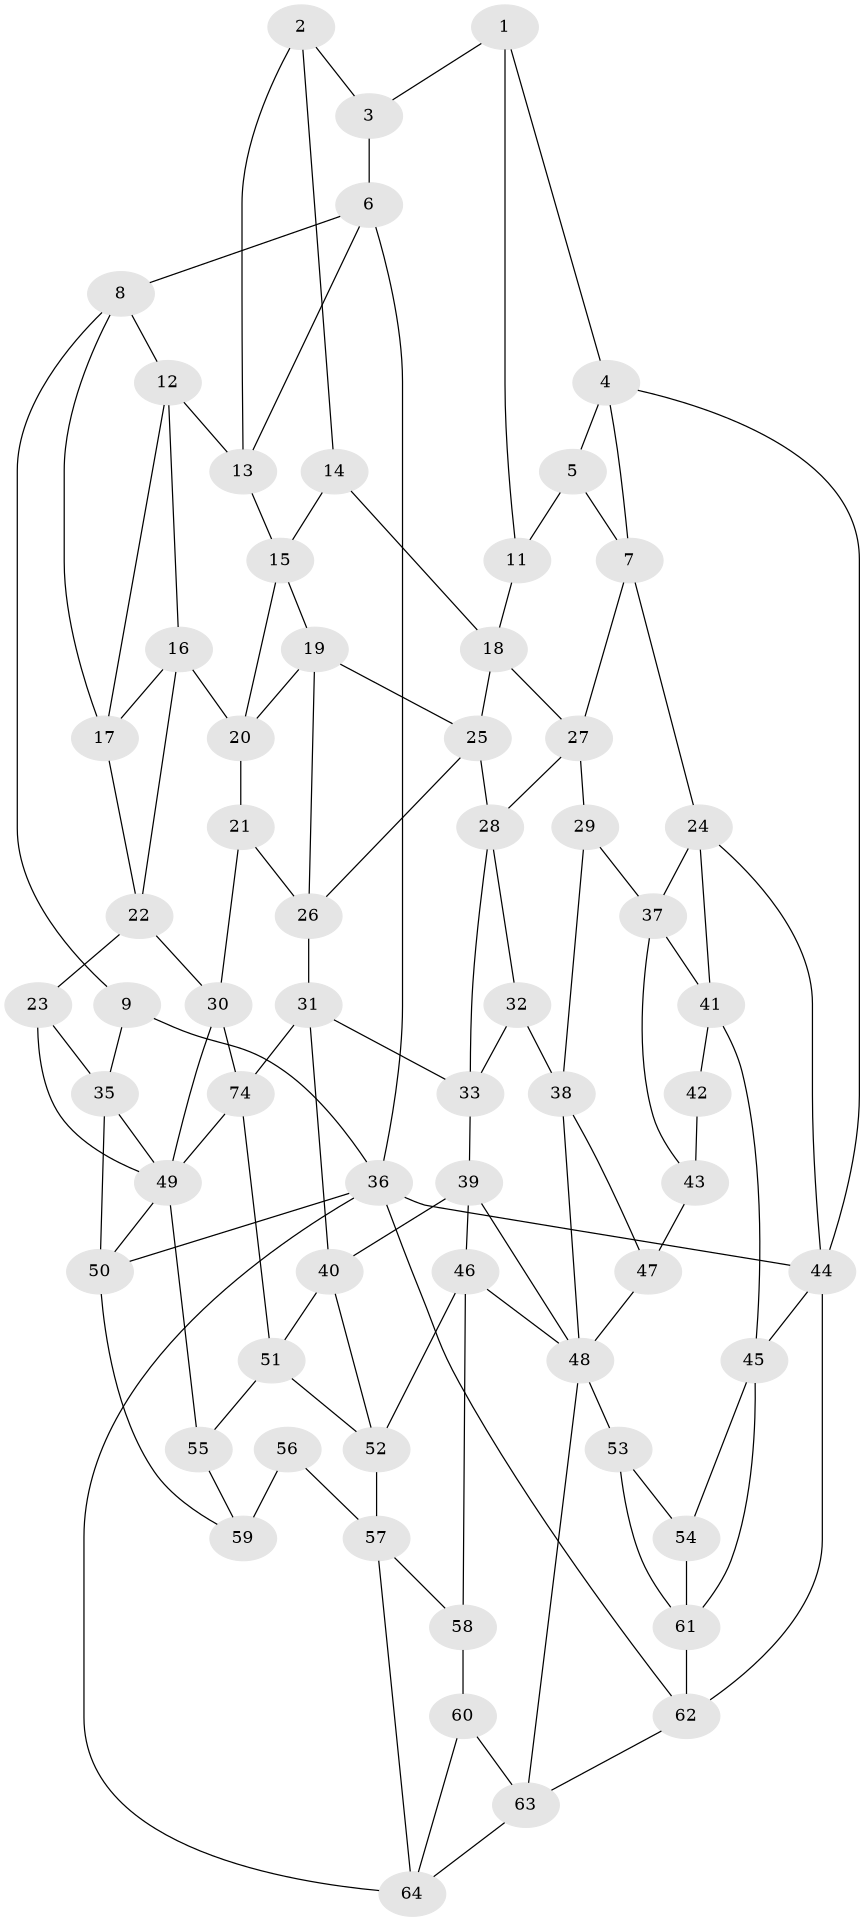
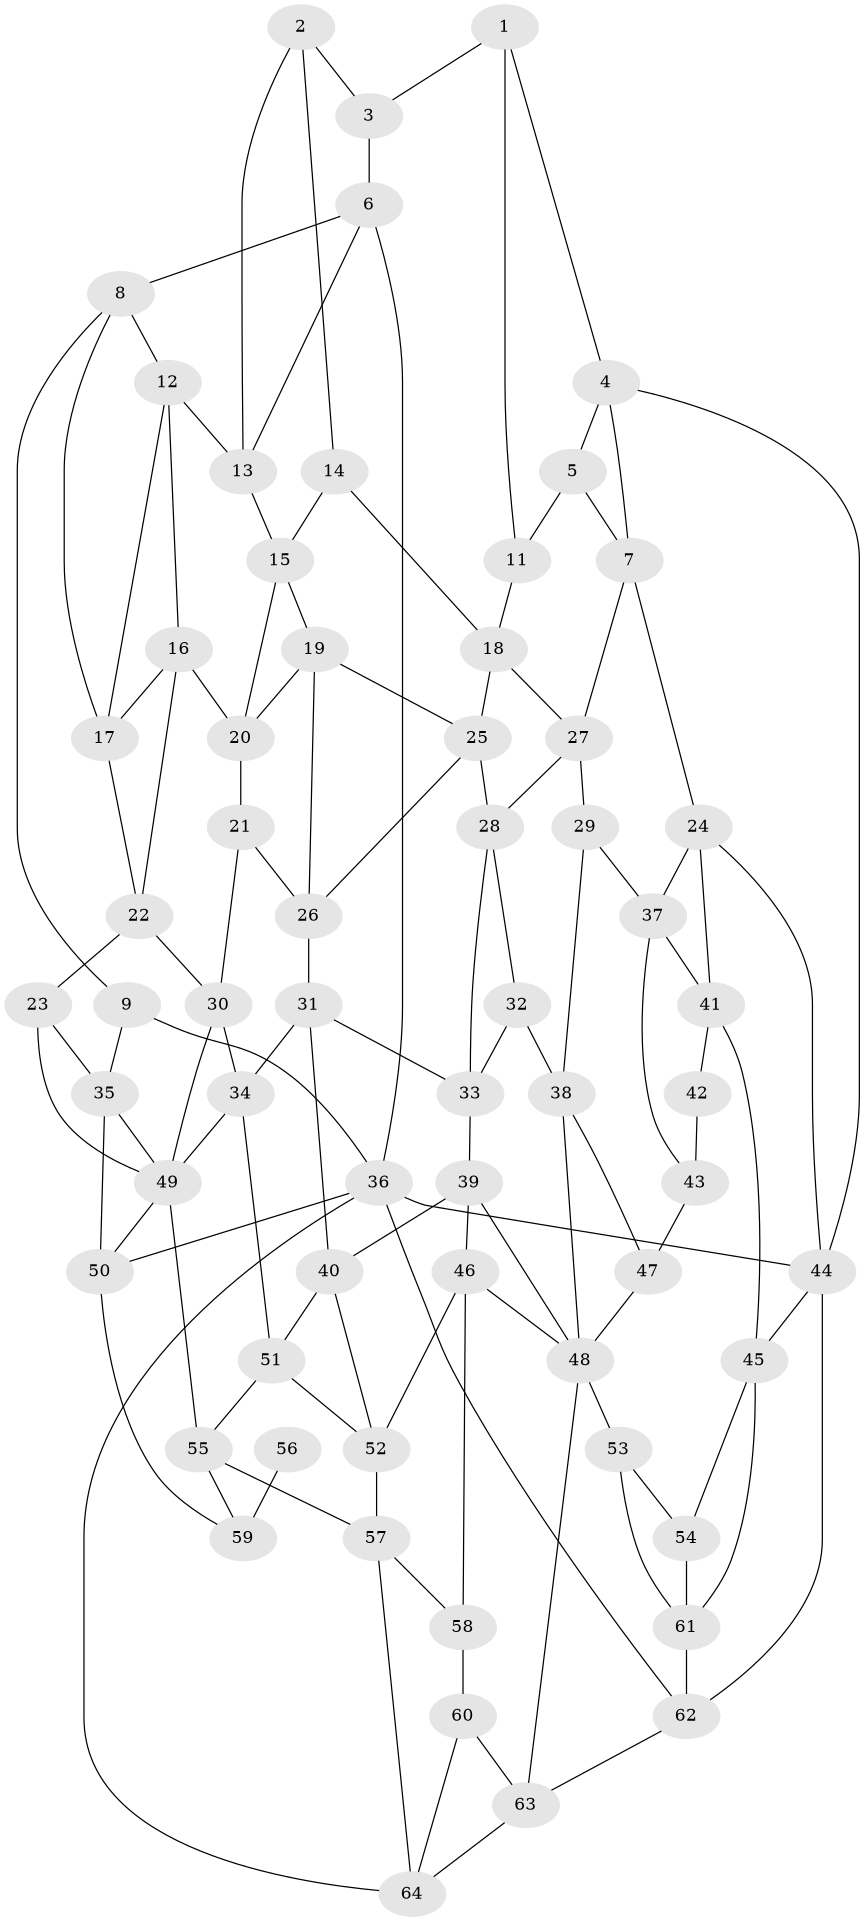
  graph {
    node [color=gray90 style=filled]
    edge [weight=1.0]
    1
    3
    4
    11
    6
    5
    7
    44
    18
    2
    13
    14
    15
    8
    36
    24
    27
    62
    45
    9
    12
    17
    50
    64
    37
    41
    28
    29
    35
    16
    22
    49
    25
    20
    19
    26
    21
    30
    23
    31
-   34 [label=74]
+   34
    55
    43
    42
    32
    33
    40
    38
    39
    47
    48
    51
    52
    46
    59
    63
    58
    53
    57
    54
    61
    60
    56
    1 -- 3
    1 -- 4
    1 -- 11
    3 -- 6
    4 -- 5
    4 -- 7
    4 -- 44
    11 -- 18
    6 -- 13
    6 -- 8
    6 -- 36
    5 -- 11
    5 -- 7
    7 -- 24
    7 -- 27
    44 -- 62 [weight=2.0]
    44 -- 45
    18 -- 27
    18 -- 25
    2 -- 3
    2 -- 13
    2 -- 14
    13 -- 15
    14 -- 18
    14 -- 15
    15 -- 20
    15 -- 19
    8 -- 9
    8 -- 12
    8 -- 17
    36 -- 44
    36 -- 62
    36 -- 50
    36 -- 64
    24 -- 44
    24 -- 37
    24 -- 41
    27 -- 28
    27 -- 29
    62 -- 63
    45 -- 54
    45 -- 61
    9 -- 36
    9 -- 35
    12 -- 13
    12 -- 17
    12 -- 16
    17 -- 22
    50 -- 59
    37 -- 41
    37 -- 43
    41 -- 45
    41 -- 42
    28 -- 32
    28 -- 33
    29 -- 37
    29 -- 38
    35 -- 50
    35 -- 49
    16 -- 17
    16 -- 22
    16 -- 20
    22 -- 30
    22 -- 23
    49 -- 50
    49 -- 55
    25 -- 28
    25 -- 26
    20 -- 21
    19 -- 25
    19 -- 20
    19 -- 26
    26 -- 31
    21 -- 26
    21 -- 30
    30 -- 49
    30 -- 34
    23 -- 35
    23 -- 49
    31 -- 34
    31 -- 33
    31 -- 40
    34 -- 49
    34 -- 51
    55 -- 59
-   56 -- 57
+   55 -- 57
    43 -- 47
    42 -- 43
    32 -- 33
    32 -- 38
    33 -- 39
    40 -- 51
    40 -- 52
    38 -- 47
    38 -- 48
    39 -- 40
    39 -- 48
    39 -- 46
    47 -- 48 [weight=2.0]
    48 -- 63
    48 -- 53
    51 -- 55
    51 -- 52
    52 -- 57
    46 -- 48
    46 -- 52
    46 -- 58
    63 -- 64
    58 -- 60 [weight=2.0]
    53 -- 54
    53 -- 61
    57 -- 64
    57 -- 58
    54 -- 61
    61 -- 62
    60 -- 64
    60 -- 63
    56 -- 59 [weight=2.0]
  }
